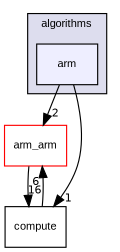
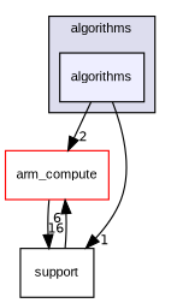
  digraph {
    compound=true
    fontname="Liberation Sans"
    node [fontname="Liberation Sans" fontsize=10 shape=box style=filled]
    edge [fontname="Liberation Sans" labeldistance=1.5 labelfontname=Helvetica labelfontsize=10]
-   n1 [fillcolor="#eeeeff" label=arm pencolor=black]
-   n2 [color=red fillcolor=white label=arm_arm]
-   n3 [label=compute style=""]
+   n1 [fillcolor="#eeeeff" label=algorithms pencolor=black]
+   n2 [color=red fillcolor=white label=arm_compute]
+   n3 [label=support style=""]
    subgraph cluster_1 {
      bgcolor="#ddddee"
      fontsize=10
      label=algorithms
      pencolor=black
      n1
    }
    n1 -> n2 [headlabel=2]
    n1 -> n3 [headlabel=1]
    n2 -> n3 [headlabel=16]
    n3 -> n2 [headlabel=6]
  }
